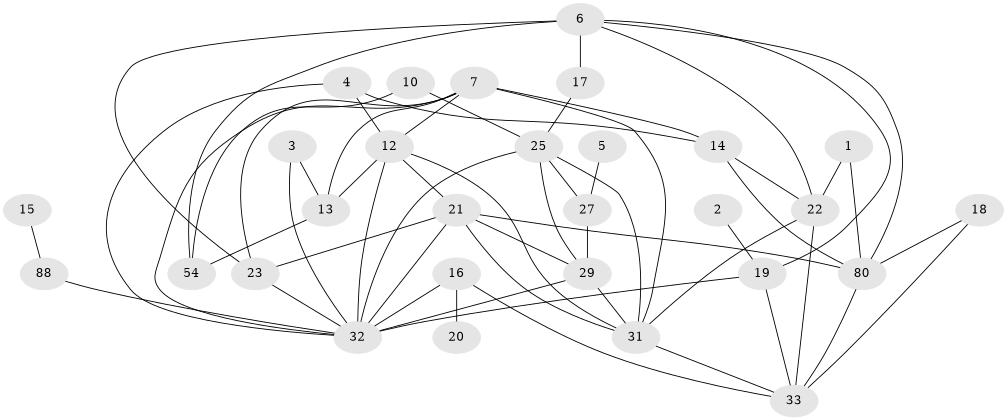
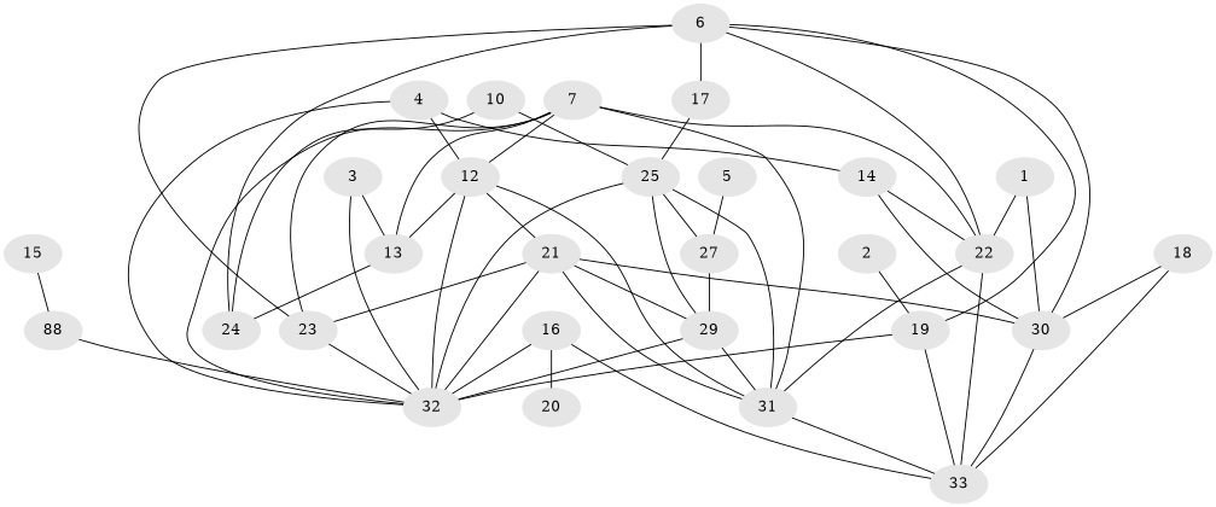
  graph {
    node [color=gray90 style=filled]
    edge [weight=1.0]
    1
    22
-   30 [label=80]
+   30
    31
    33
    2
    19
    32
    3
    13
-   24 [label=54]
+   24
    4
    12
    14
    21
    5
    27
    29
    6
    17
    23
    25
    7
    10
    n25 [label=88]
    15
    16
    20
    18
    1 -- 22
    1 -- 30
    22 -- 31
    22 -- 33
    30 -- 33
    31 -- 33
    2 -- 19
    19 -- 33
    19 -- 32
    3 -- 32
    3 -- 13
    13 -- 24
    4 -- 32
    4 -- 12
    4 -- 14
    12 -- 31
    12 -- 32
    12 -- 13 [weight=2.0]
    12 -- 21
    14 -- 22
    14 -- 30
    21 -- 30
    21 -- 31 [weight=2.0]
    21 -- 32
    21 -- 29
    21 -- 23
    5 -- 27
    27 -- 29
    29 -- 31
    29 -- 32
    6 -- 22
    6 -- 30
    6 -- 19
    6 -- 24
    6 -- 17 [weight=2.0]
    6 -- 23
    17 -- 25
    23 -- 32 [weight=2.0]
    25 -- 31 [weight=2.0]
    25 -- 32 [weight=3.0]
    25 -- 27
    25 -- 29 [weight=2.0]
    7 -- 31
    7 -- 32
    7 -- 13
    7 -- 12
-   7 -- 14
+   7 -- 22
    7 -- 23
    10 -- 24
    10 -- 25
    n25 -- 32
    15 -- n25
    16 -- 33
    16 -- 32
    16 -- 20
    18 -- 30
    18 -- 33
  }
